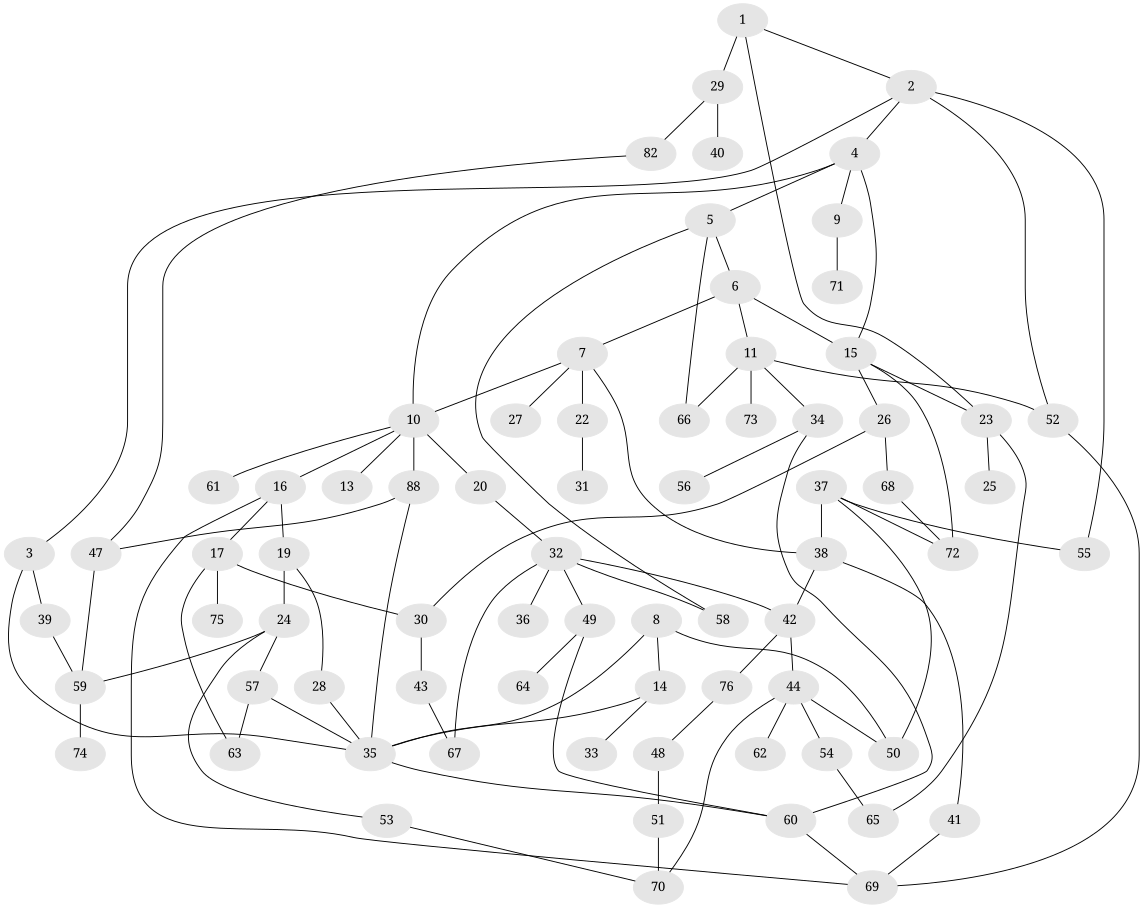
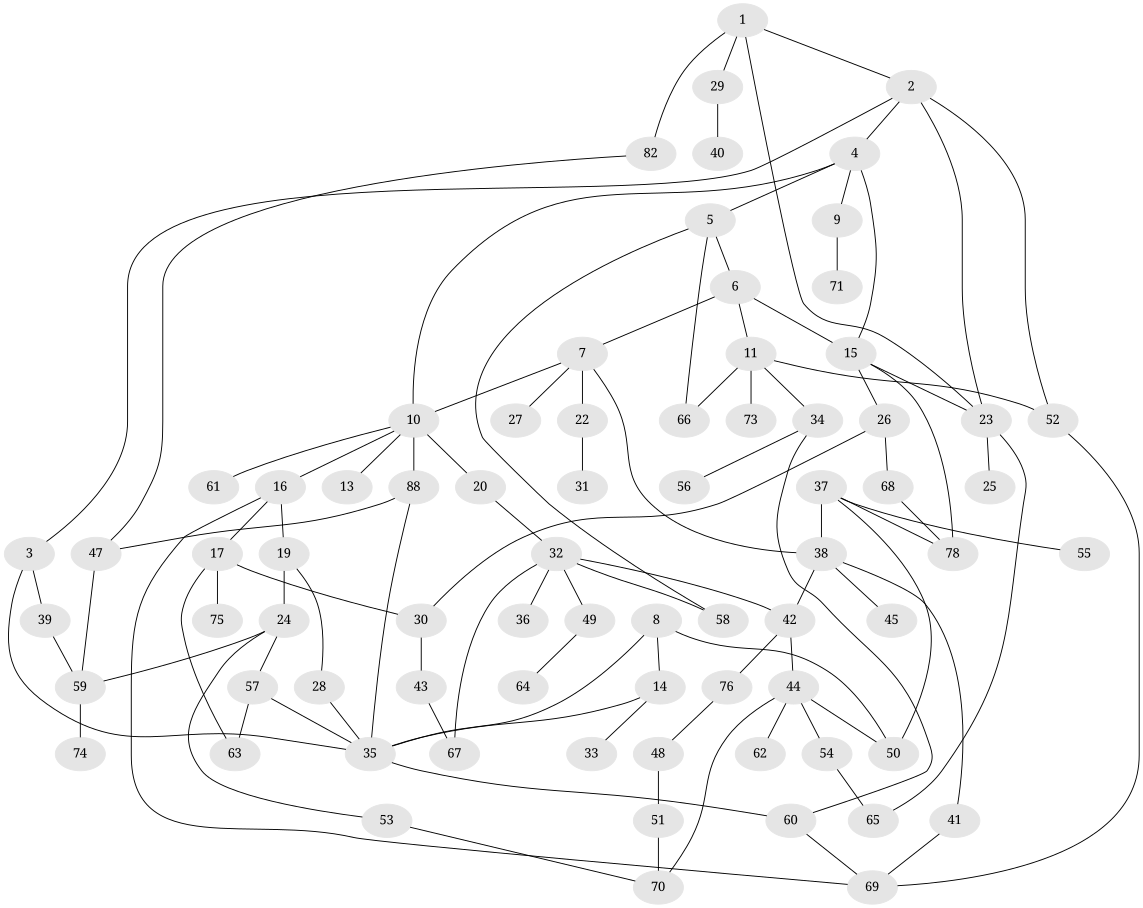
  graph {
    fontname="Noto Serif"
    node [color=gray90 fontname="Noto Serif" style=filled]
    edge [fontname="Noto Serif"]
    1
    2
    n3 [label=82]
    23
    29
    3
    4
    52
    47
    25
    65
    40
    35
    39
    5
    9
    10
    15
    69
    60
    59
    6
    66
    58
    71
    13
    16
    n28 [label=88]
    20
    61
    26
-   72
+   72 [label=78]
    7
    11
    8
    14
    50
    22
    27
    38
    34
    73
    31
    42
    41
+   45
    33
    17
    19
    32
    56
    30
    68
    63
    75
    24
    28
    43
    53
    57
    36
    49
    67
    37
    55
    70
    74
    44
    n69 [label=76]
    64
    54
    62
    48
    51
    1 -- 2
-   29 -- n3
+   1 -- n3
    1 -- 23
    1 -- 29
-   2 -- 55
+   2 -- 23
    2 -- 3
    2 -- 4
    2 -- 52
    n3 -- 47
    23 -- 25
    23 -- 65
    29 -- 40
    3 -- 35
    3 -- 39
    4 -- 5
    4 -- 9
    4 -- 10
    4 -- 15
    52 -- 69
    47 -- 59
    35 -- 60
    39 -- 59
    5 -- 6
    5 -- 66
    5 -- 58
    9 -- 71
    10 -- 13
    10 -- 16
    10 -- n28
    10 -- 20
    10 -- 61
    15 -- 23
    15 -- 26
    15 -- 72
    60 -- 69
    59 -- 74
    6 -- 15
    6 -- 7
    6 -- 11
    16 -- 69
    16 -- 17
    16 -- 19
    n28 -- 47
    n28 -- 35
    20 -- 32
    26 -- 30
    26 -- 68
    7 -- 10
    7 -- 22
    7 -- 27
    7 -- 38
    11 -- 52
    11 -- 66
    11 -- 34
    11 -- 73
    8 -- 35
    8 -- 14
    8 -- 50
    14 -- 35
    14 -- 33
    22 -- 31
    38 -- 42
    38 -- 41
+   38 -- 45
    34 -- 60
    34 -- 56
    42 -- 44
    42 -- n69
    41 -- 69
    17 -- 30
    17 -- 63
    17 -- 75
    19 -- 24
    19 -- 28
    32 -- 58
    32 -- 42
    32 -- 36
    32 -- 49
    32 -- 67
    30 -- 43
    68 -- 72
    24 -- 59
    24 -- 53
    24 -- 57
    28 -- 35
    43 -- 67
    53 -- 70
    57 -- 35
    57 -- 63
-   49 -- 60
    49 -- 64
    37 -- 72
    37 -- 50
    37 -- 38
    37 -- 55
    44 -- 50
    44 -- 70
    44 -- 54
    44 -- 62
    n69 -- 48
    54 -- 65
    48 -- 51
    51 -- 70
  }
